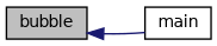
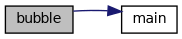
  digraph {
    rankdir=LR
    node [color=black fontname=Helvetica fontsize=10 shape=record style=filled]
    n1 [fillcolor=grey75 fontcolor=black height=0.2 label=bubble width=0.4]
    n2 [fillcolor=white height=0.2 label=main width=0.4]
-   n1 -> n2 [color=midnightblue dir=back fontname=Helvetica fontsize=10 labelfontname=Helvetica labelfontsize=10 style=solid]
+   n2 -> n1 [color=midnightblue dir=back fontname=Helvetica fontsize=10 labelfontname=Helvetica labelfontsize=10 style=solid]
  }
